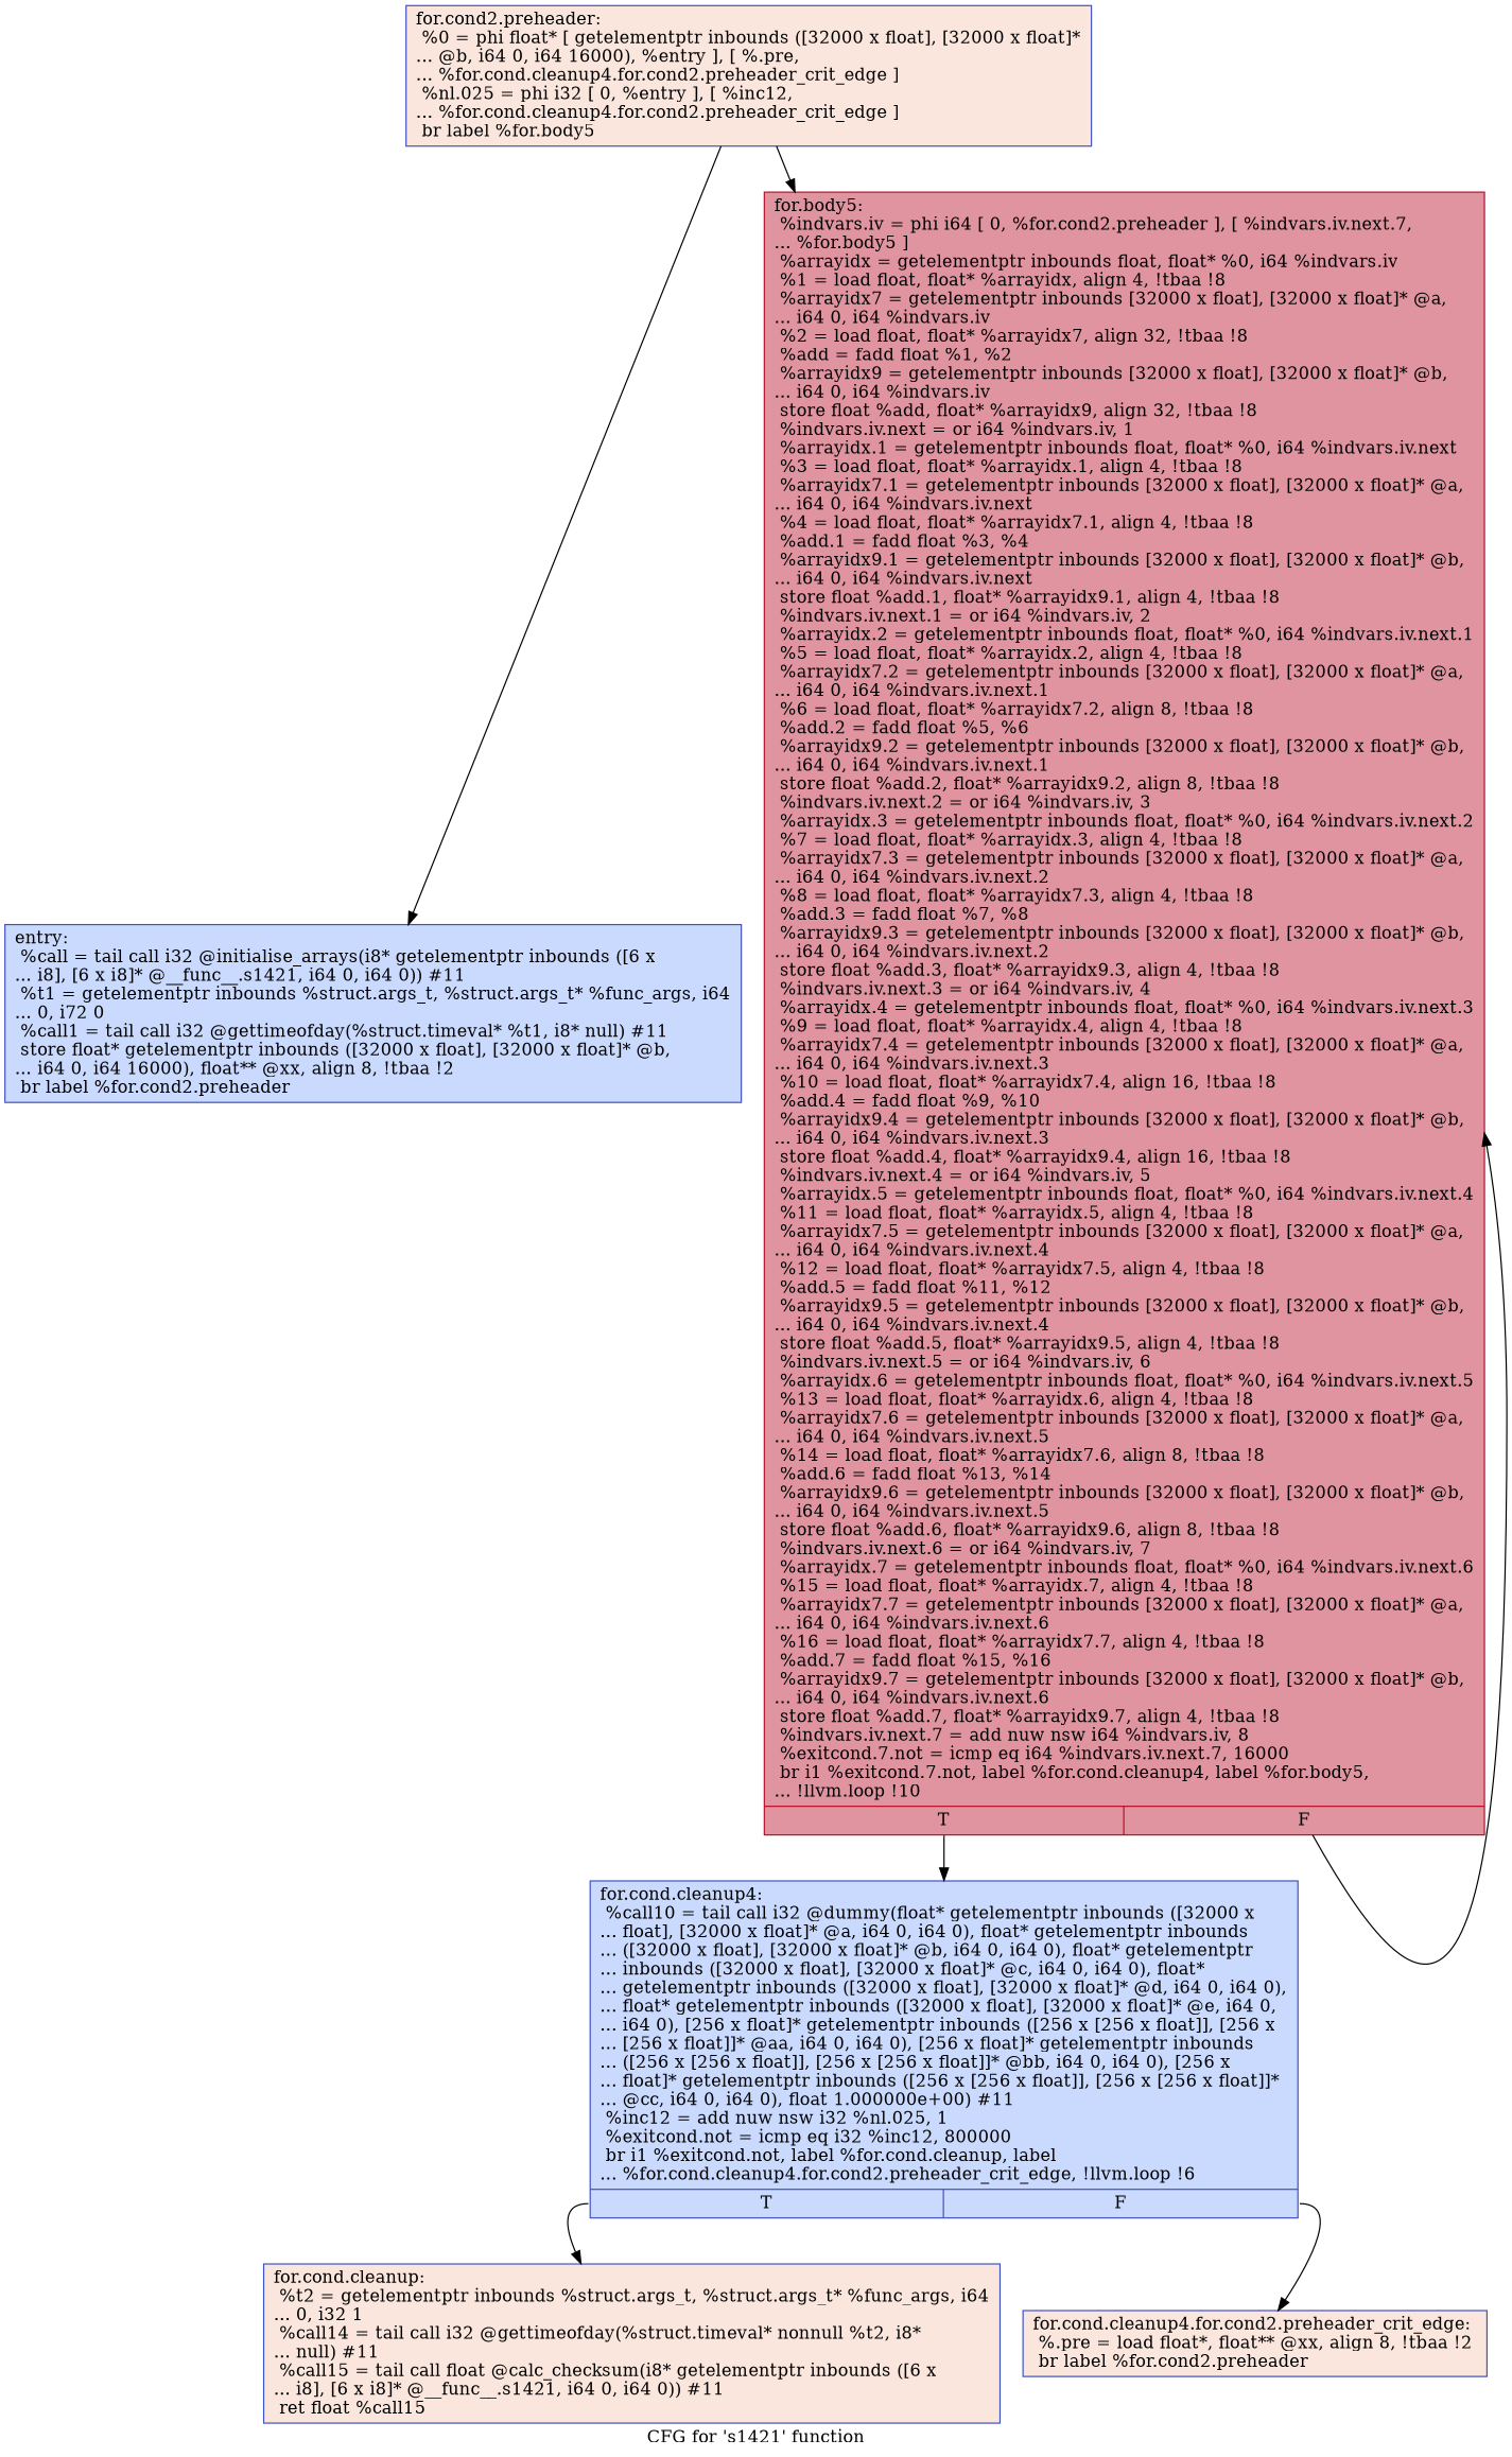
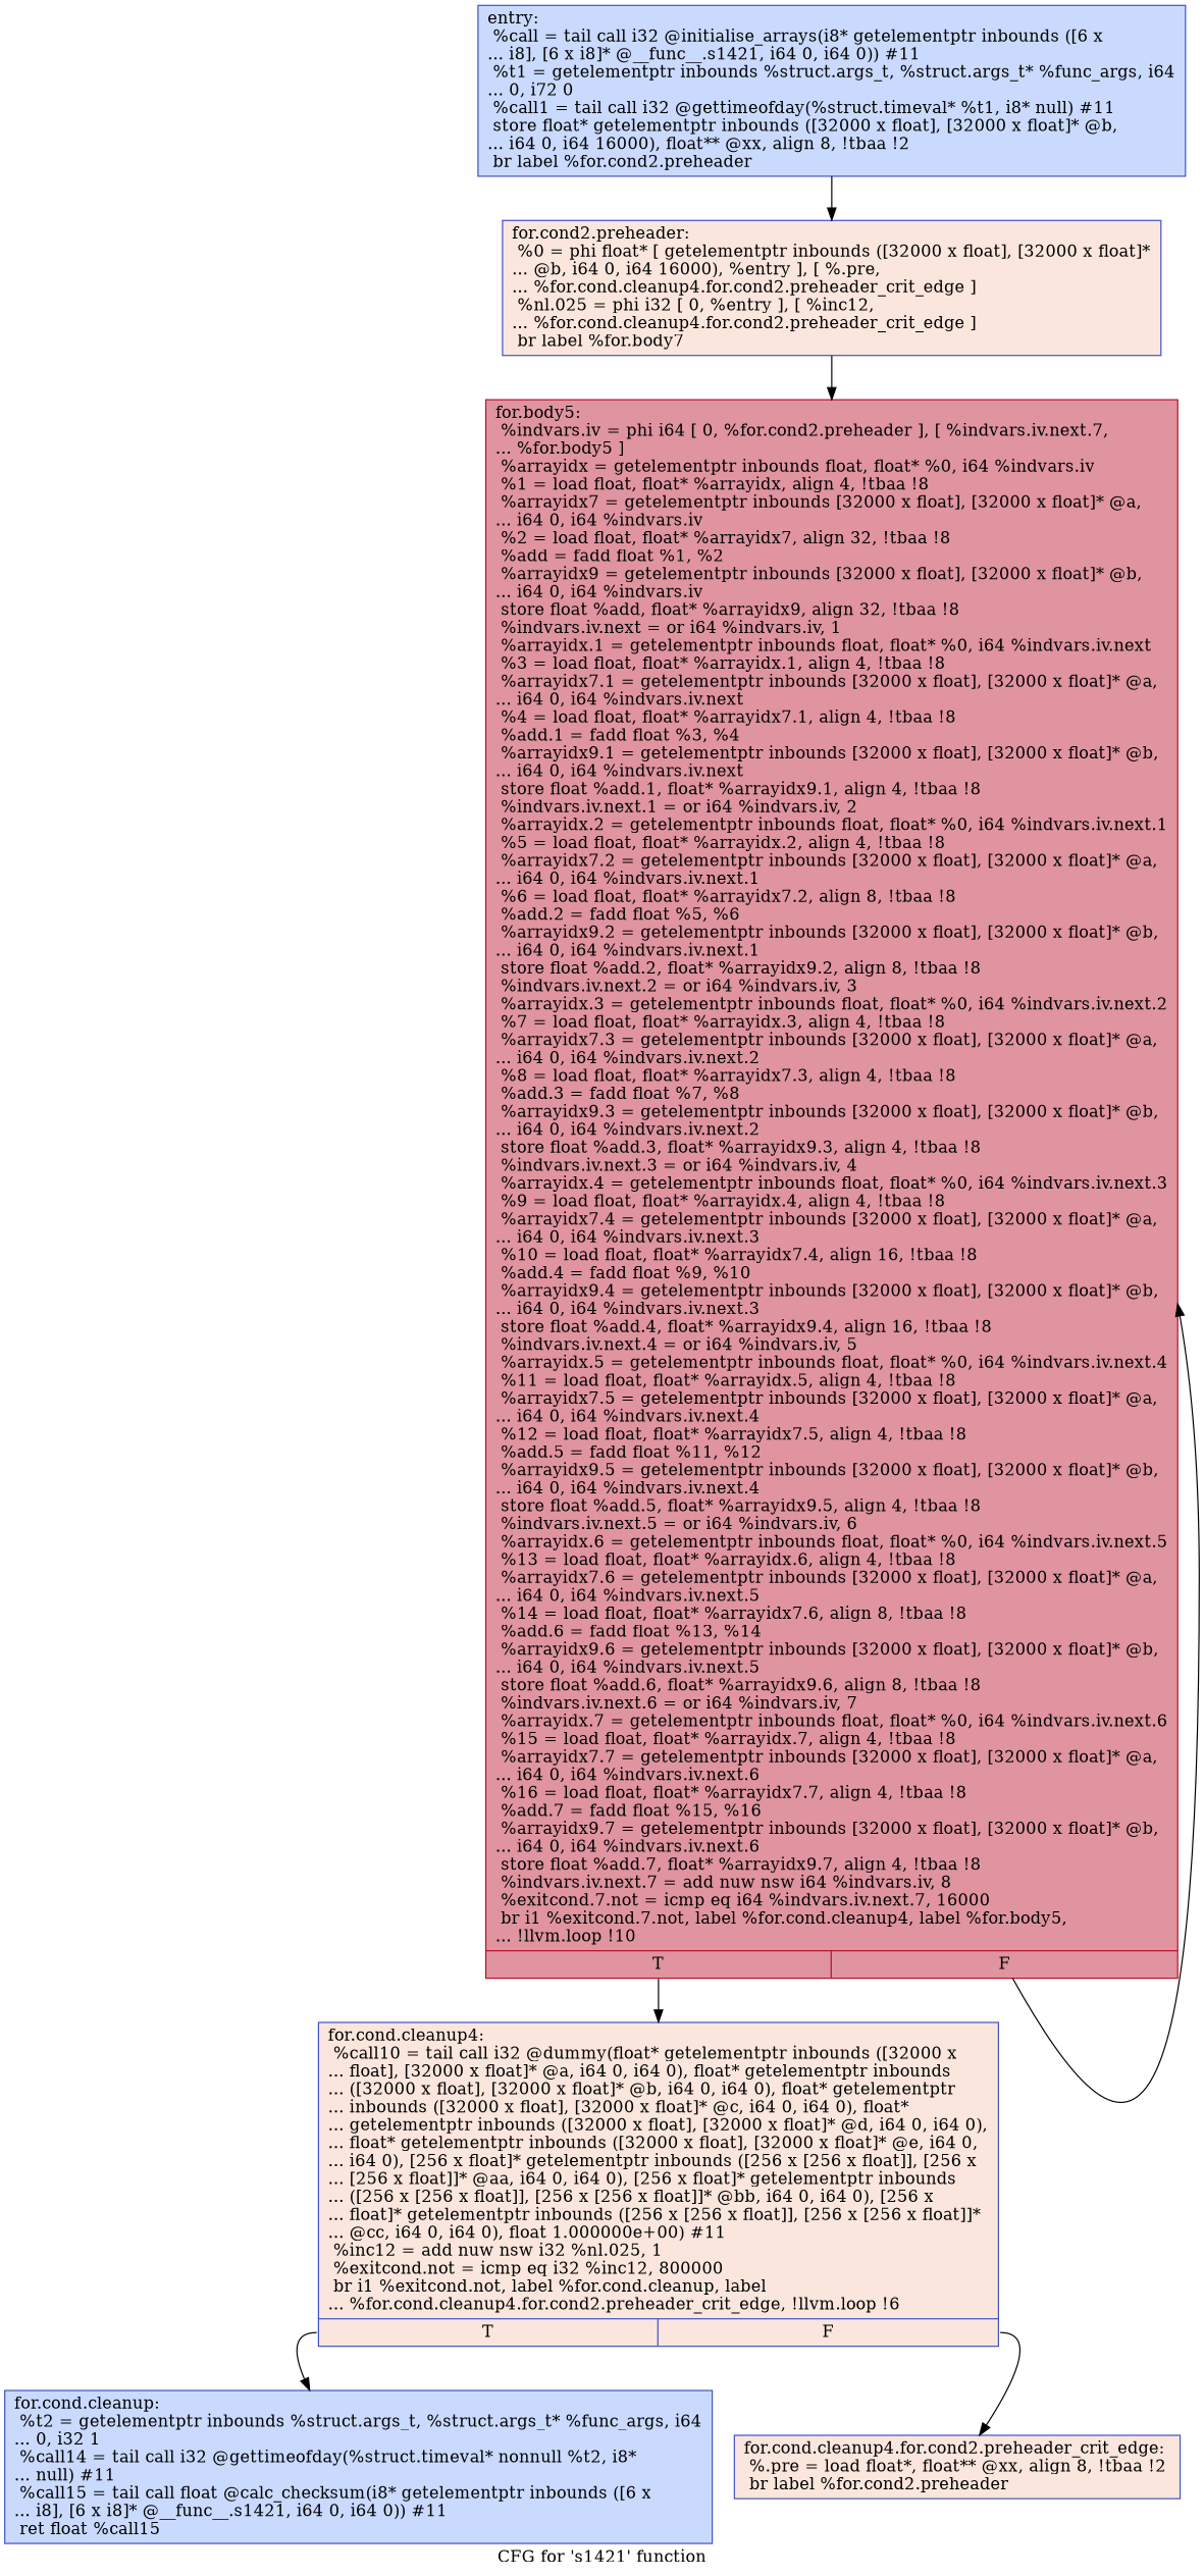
  digraph {
    label="CFG for 's1421' function"
    node [color="#3d50c3ff" fillcolor="#f3c7b170" shape=record style=filled]
    n1 [fillcolor="#88abfd70" label="{entry:\l  %call = tail call i32 @initialise_arrays(i8* getelementptr inbounds ([6 x\l... i8], [6 x i8]* @__func__.s1421, i64 0, i64 0)) #11\l  %t1 = getelementptr inbounds %struct.args_t, %struct.args_t* %func_args, i64\l... 0, i72 0\l  %call1 = tail call i32 @gettimeofday(%struct.timeval* %t1, i8* null) #11\l  store float* getelementptr inbounds ([32000 x float], [32000 x float]* @b,\l... i64 0, i64 16000), float** @xx, align 8, !tbaa !2\l  br label %for.cond2.preheader\l}"]
-   n2 [label="{for.cond2.preheader:                              \l  %0 = phi float* [ getelementptr inbounds ([32000 x float], [32000 x float]*\l... @b, i64 0, i64 16000), %entry ], [ %.pre,\l... %for.cond.cleanup4.for.cond2.preheader_crit_edge ]\l  %nl.025 = phi i32 [ 0, %entry ], [ %inc12,\l... %for.cond.cleanup4.for.cond2.preheader_crit_edge ]\l  br label %for.body5\l}"]
+   n2 [label="{for.cond2.preheader:                              \l  %0 = phi float* [ getelementptr inbounds ([32000 x float], [32000 x float]*\l... @b, i64 0, i64 16000), %entry ], [ %.pre,\l... %for.cond.cleanup4.for.cond2.preheader_crit_edge ]\l  %nl.025 = phi i32 [ 0, %entry ], [ %inc12,\l... %for.cond.cleanup4.for.cond2.preheader_crit_edge ]\l  br label %for.body7\l}"]
    n3 [color="#b70d28ff" fillcolor="#b70d2870" label="{for.body5:                                        \l  %indvars.iv = phi i64 [ 0, %for.cond2.preheader ], [ %indvars.iv.next.7,\l... %for.body5 ]\l  %arrayidx = getelementptr inbounds float, float* %0, i64 %indvars.iv\l  %1 = load float, float* %arrayidx, align 4, !tbaa !8\l  %arrayidx7 = getelementptr inbounds [32000 x float], [32000 x float]* @a,\l... i64 0, i64 %indvars.iv\l  %2 = load float, float* %arrayidx7, align 32, !tbaa !8\l  %add = fadd float %1, %2\l  %arrayidx9 = getelementptr inbounds [32000 x float], [32000 x float]* @b,\l... i64 0, i64 %indvars.iv\l  store float %add, float* %arrayidx9, align 32, !tbaa !8\l  %indvars.iv.next = or i64 %indvars.iv, 1\l  %arrayidx.1 = getelementptr inbounds float, float* %0, i64 %indvars.iv.next\l  %3 = load float, float* %arrayidx.1, align 4, !tbaa !8\l  %arrayidx7.1 = getelementptr inbounds [32000 x float], [32000 x float]* @a,\l... i64 0, i64 %indvars.iv.next\l  %4 = load float, float* %arrayidx7.1, align 4, !tbaa !8\l  %add.1 = fadd float %3, %4\l  %arrayidx9.1 = getelementptr inbounds [32000 x float], [32000 x float]* @b,\l... i64 0, i64 %indvars.iv.next\l  store float %add.1, float* %arrayidx9.1, align 4, !tbaa !8\l  %indvars.iv.next.1 = or i64 %indvars.iv, 2\l  %arrayidx.2 = getelementptr inbounds float, float* %0, i64 %indvars.iv.next.1\l  %5 = load float, float* %arrayidx.2, align 4, !tbaa !8\l  %arrayidx7.2 = getelementptr inbounds [32000 x float], [32000 x float]* @a,\l... i64 0, i64 %indvars.iv.next.1\l  %6 = load float, float* %arrayidx7.2, align 8, !tbaa !8\l  %add.2 = fadd float %5, %6\l  %arrayidx9.2 = getelementptr inbounds [32000 x float], [32000 x float]* @b,\l... i64 0, i64 %indvars.iv.next.1\l  store float %add.2, float* %arrayidx9.2, align 8, !tbaa !8\l  %indvars.iv.next.2 = or i64 %indvars.iv, 3\l  %arrayidx.3 = getelementptr inbounds float, float* %0, i64 %indvars.iv.next.2\l  %7 = load float, float* %arrayidx.3, align 4, !tbaa !8\l  %arrayidx7.3 = getelementptr inbounds [32000 x float], [32000 x float]* @a,\l... i64 0, i64 %indvars.iv.next.2\l  %8 = load float, float* %arrayidx7.3, align 4, !tbaa !8\l  %add.3 = fadd float %7, %8\l  %arrayidx9.3 = getelementptr inbounds [32000 x float], [32000 x float]* @b,\l... i64 0, i64 %indvars.iv.next.2\l  store float %add.3, float* %arrayidx9.3, align 4, !tbaa !8\l  %indvars.iv.next.3 = or i64 %indvars.iv, 4\l  %arrayidx.4 = getelementptr inbounds float, float* %0, i64 %indvars.iv.next.3\l  %9 = load float, float* %arrayidx.4, align 4, !tbaa !8\l  %arrayidx7.4 = getelementptr inbounds [32000 x float], [32000 x float]* @a,\l... i64 0, i64 %indvars.iv.next.3\l  %10 = load float, float* %arrayidx7.4, align 16, !tbaa !8\l  %add.4 = fadd float %9, %10\l  %arrayidx9.4 = getelementptr inbounds [32000 x float], [32000 x float]* @b,\l... i64 0, i64 %indvars.iv.next.3\l  store float %add.4, float* %arrayidx9.4, align 16, !tbaa !8\l  %indvars.iv.next.4 = or i64 %indvars.iv, 5\l  %arrayidx.5 = getelementptr inbounds float, float* %0, i64 %indvars.iv.next.4\l  %11 = load float, float* %arrayidx.5, align 4, !tbaa !8\l  %arrayidx7.5 = getelementptr inbounds [32000 x float], [32000 x float]* @a,\l... i64 0, i64 %indvars.iv.next.4\l  %12 = load float, float* %arrayidx7.5, align 4, !tbaa !8\l  %add.5 = fadd float %11, %12\l  %arrayidx9.5 = getelementptr inbounds [32000 x float], [32000 x float]* @b,\l... i64 0, i64 %indvars.iv.next.4\l  store float %add.5, float* %arrayidx9.5, align 4, !tbaa !8\l  %indvars.iv.next.5 = or i64 %indvars.iv, 6\l  %arrayidx.6 = getelementptr inbounds float, float* %0, i64 %indvars.iv.next.5\l  %13 = load float, float* %arrayidx.6, align 4, !tbaa !8\l  %arrayidx7.6 = getelementptr inbounds [32000 x float], [32000 x float]* @a,\l... i64 0, i64 %indvars.iv.next.5\l  %14 = load float, float* %arrayidx7.6, align 8, !tbaa !8\l  %add.6 = fadd float %13, %14\l  %arrayidx9.6 = getelementptr inbounds [32000 x float], [32000 x float]* @b,\l... i64 0, i64 %indvars.iv.next.5\l  store float %add.6, float* %arrayidx9.6, align 8, !tbaa !8\l  %indvars.iv.next.6 = or i64 %indvars.iv, 7\l  %arrayidx.7 = getelementptr inbounds float, float* %0, i64 %indvars.iv.next.6\l  %15 = load float, float* %arrayidx.7, align 4, !tbaa !8\l  %arrayidx7.7 = getelementptr inbounds [32000 x float], [32000 x float]* @a,\l... i64 0, i64 %indvars.iv.next.6\l  %16 = load float, float* %arrayidx7.7, align 4, !tbaa !8\l  %add.7 = fadd float %15, %16\l  %arrayidx9.7 = getelementptr inbounds [32000 x float], [32000 x float]* @b,\l... i64 0, i64 %indvars.iv.next.6\l  store float %add.7, float* %arrayidx9.7, align 4, !tbaa !8\l  %indvars.iv.next.7 = add nuw nsw i64 %indvars.iv, 8\l  %exitcond.7.not = icmp eq i64 %indvars.iv.next.7, 16000\l  br i1 %exitcond.7.not, label %for.cond.cleanup4, label %for.body5,\l... !llvm.loop !10\l|{<s0>T|<s1>F}}"]
-   n4 [fillcolor="#88abfd70" label="{for.cond.cleanup4:                                \l  %call10 = tail call i32 @dummy(float* getelementptr inbounds ([32000 x\l... float], [32000 x float]* @a, i64 0, i64 0), float* getelementptr inbounds\l... ([32000 x float], [32000 x float]* @b, i64 0, i64 0), float* getelementptr\l... inbounds ([32000 x float], [32000 x float]* @c, i64 0, i64 0), float*\l... getelementptr inbounds ([32000 x float], [32000 x float]* @d, i64 0, i64 0),\l... float* getelementptr inbounds ([32000 x float], [32000 x float]* @e, i64 0,\l... i64 0), [256 x float]* getelementptr inbounds ([256 x [256 x float]], [256 x\l... [256 x float]]* @aa, i64 0, i64 0), [256 x float]* getelementptr inbounds\l... ([256 x [256 x float]], [256 x [256 x float]]* @bb, i64 0, i64 0), [256 x\l... float]* getelementptr inbounds ([256 x [256 x float]], [256 x [256 x float]]*\l... @cc, i64 0, i64 0), float 1.000000e+00) #11\l  %inc12 = add nuw nsw i32 %nl.025, 1\l  %exitcond.not = icmp eq i32 %inc12, 800000\l  br i1 %exitcond.not, label %for.cond.cleanup, label\l... %for.cond.cleanup4.for.cond2.preheader_crit_edge, !llvm.loop !6\l|{<s0>T|<s1>F}}"]
-   n5 [label="{for.cond.cleanup:                                 \l  %t2 = getelementptr inbounds %struct.args_t, %struct.args_t* %func_args, i64\l... 0, i32 1\l  %call14 = tail call i32 @gettimeofday(%struct.timeval* nonnull %t2, i8*\l... null) #11\l  %call15 = tail call float @calc_checksum(i8* getelementptr inbounds ([6 x\l... i8], [6 x i8]* @__func__.s1421, i64 0, i64 0)) #11\l  ret float %call15\l}"]
+   n4 [label="{for.cond.cleanup4:                                \l  %call10 = tail call i32 @dummy(float* getelementptr inbounds ([32000 x\l... float], [32000 x float]* @a, i64 0, i64 0), float* getelementptr inbounds\l... ([32000 x float], [32000 x float]* @b, i64 0, i64 0), float* getelementptr\l... inbounds ([32000 x float], [32000 x float]* @c, i64 0, i64 0), float*\l... getelementptr inbounds ([32000 x float], [32000 x float]* @d, i64 0, i64 0),\l... float* getelementptr inbounds ([32000 x float], [32000 x float]* @e, i64 0,\l... i64 0), [256 x float]* getelementptr inbounds ([256 x [256 x float]], [256 x\l... [256 x float]]* @aa, i64 0, i64 0), [256 x float]* getelementptr inbounds\l... ([256 x [256 x float]], [256 x [256 x float]]* @bb, i64 0, i64 0), [256 x\l... float]* getelementptr inbounds ([256 x [256 x float]], [256 x [256 x float]]*\l... @cc, i64 0, i64 0), float 1.000000e+00) #11\l  %inc12 = add nuw nsw i32 %nl.025, 1\l  %exitcond.not = icmp eq i32 %inc12, 800000\l  br i1 %exitcond.not, label %for.cond.cleanup, label\l... %for.cond.cleanup4.for.cond2.preheader_crit_edge, !llvm.loop !6\l|{<s0>T|<s1>F}}"]
+   n5 [fillcolor="#88abfd70" label="{for.cond.cleanup:                                 \l  %t2 = getelementptr inbounds %struct.args_t, %struct.args_t* %func_args, i64\l... 0, i32 1\l  %call14 = tail call i32 @gettimeofday(%struct.timeval* nonnull %t2, i8*\l... null) #11\l  %call15 = tail call float @calc_checksum(i8* getelementptr inbounds ([6 x\l... i8], [6 x i8]* @__func__.s1421, i64 0, i64 0)) #11\l  ret float %call15\l}"]
    n6 [label="{for.cond.cleanup4.for.cond2.preheader_crit_edge:  \l  %.pre = load float*, float** @xx, align 8, !tbaa !2\l  br label %for.cond2.preheader\l}"]
-   n2 -> n1
+   n1 -> n2
    n2 -> n3
    n3 -> n3 [tailport=s1]
    n3 -> n4 [tailport=s0]
    n4 -> n5 [tailport=s0]
    n4 -> n6 [tailport=s1]
  }
